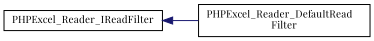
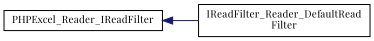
  digraph {
    rankdir=LR
    fontname="Playfair Display"
    node [color=black fillcolor=white fontname="Playfair Display" fontsize=10 shape=record style=filled]
    n1 [height=0.2 label=PHPExcel_Reader_IReadFilter width=0.4]
-   n2 [height=0.2 label="PHPExcel_Reader_DefaultRead\lFilter" width=0.4]
+   n2 [height=0.2 label="IReadFilter_Reader_DefaultRead\lFilter" width=0.4]
    n1 -> n2 [color=midnightblue dir=back fontname="Playfair Display" fontsize=10 labelfontname=Helvetica labelfontsize=10 style=solid]
  }
